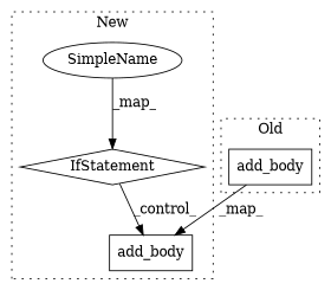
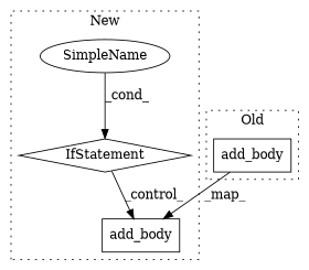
  digraph {
    node [a=32 l="9,1" shape=box]
    n1 [label=add_body s="11690,11950"]
    n2 [a=42 label=SimpleName shape=ellipse l=""]
    n3 [a=25 l="4,2" label=IfStatement s="11641,11673" shape=diamond]
    n4 [label=add_body s="11557,11817"]
    subgraph cluster_1 {
      label=New
      style=dotted
      n1
      n2
      n3
    }
    subgraph cluster_2 {
      label=Old
      style=dotted
      n4
    }
-   n2 -> n3 [label=_map_]
+   n2 -> n3 [label=_cond_]
    n3 -> n1 [label=_control_]
    n4 -> n1 [label=_map_]
  }
